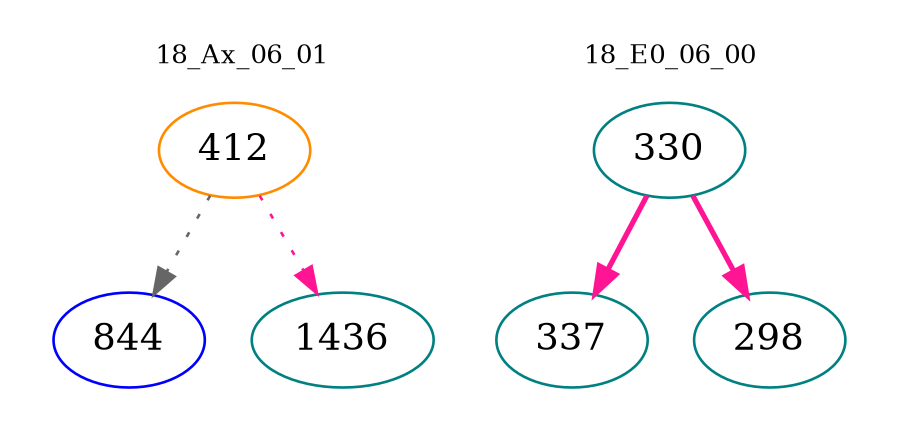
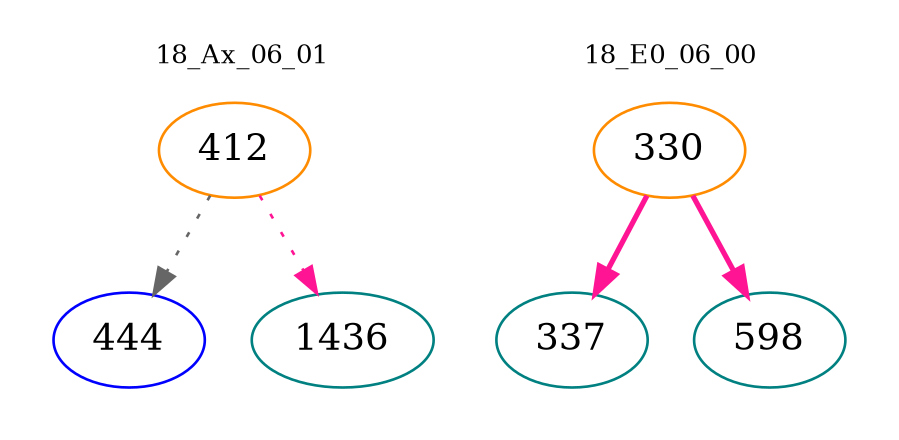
  digraph {
    node [color=teal]
    edge [color=deeppink style=dotted]
    n1 [color=darkorange label=412]
-   n2 [color=blue label=844]
+   n2 [color=blue label=444]
    n3 [label=1436]
-   n4 [label=330]
+   n4 [color=darkorange label=330]
    n5 [label=337]
-   n6 [label=298]
+   n6 [label=598]
    subgraph cluster_1 {
      color=white
      fontsize=10
      label="18_Ax_06_01"
      n1
      n2
      n3
    }
    subgraph cluster_2 {
      color=white
      fontsize=10
      label="18_E0_06_00"
      n4
      n5
      n6
    }
    n1 -> n2 [color=gray40]
    n1 -> n3
    n4 -> n5 [style=bold]
    n4 -> n6 [style=bold]
  }
